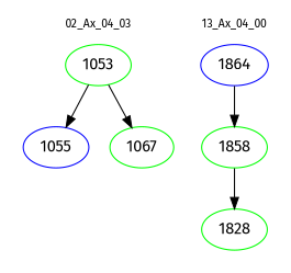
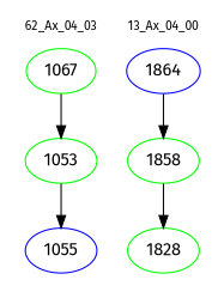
  digraph {
    fontname="Fira Sans"
    node [color=green fontname="Fira Sans"]
    edge [color=black fontname="Fira Sans"]
    n1 [label=1053]
    n2 [color=blue label=1055]
    n3 [label=1067]
    n4 [label=1858]
    n5 [label=1828]
    n6 [color=blue label=1864]
    subgraph cluster_1 {
      color=white
      fontsize=10
-     label="02_Ax_04_03"
+     label="62_Ax_04_03"
      n1
      n2
      n3
    }
    subgraph cluster_2 {
      color=white
      fontsize=10
      label="13_Ax_04_00"
      n4
      n5
      n6
    }
    n1 -> n2
-   n1 -> n3
+   n3 -> n1
    n4 -> n5
    n6 -> n4
  }
